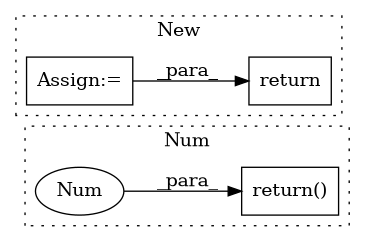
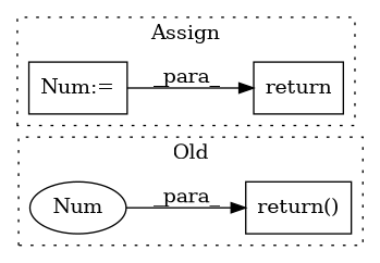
  digraph {
    rankdir=LR
    node [l=1 shape=box]
    n1 [a=75 l="46,1" label="return()" s="2808,2855"]
    n2 [a=76 label=Num s=2854 shape=ellipse]
    n3 [a=93 l=7 label=return s=2748]
-   n4 [a=68 label="Assign:=" s=2641]
+   n4 [a=68 label="Num:=" s=2641]
    subgraph cluster_1 {
-     label=Num
+     label=Old
      style=dotted
      n1
      n2
    }
    subgraph cluster_2 {
-     label=New
+     label=Assign
      style=dotted
      n3
      n4
    }
    n2 -> n1 [label=_para_]
    n4 -> n3 [label=_para_]
  }
